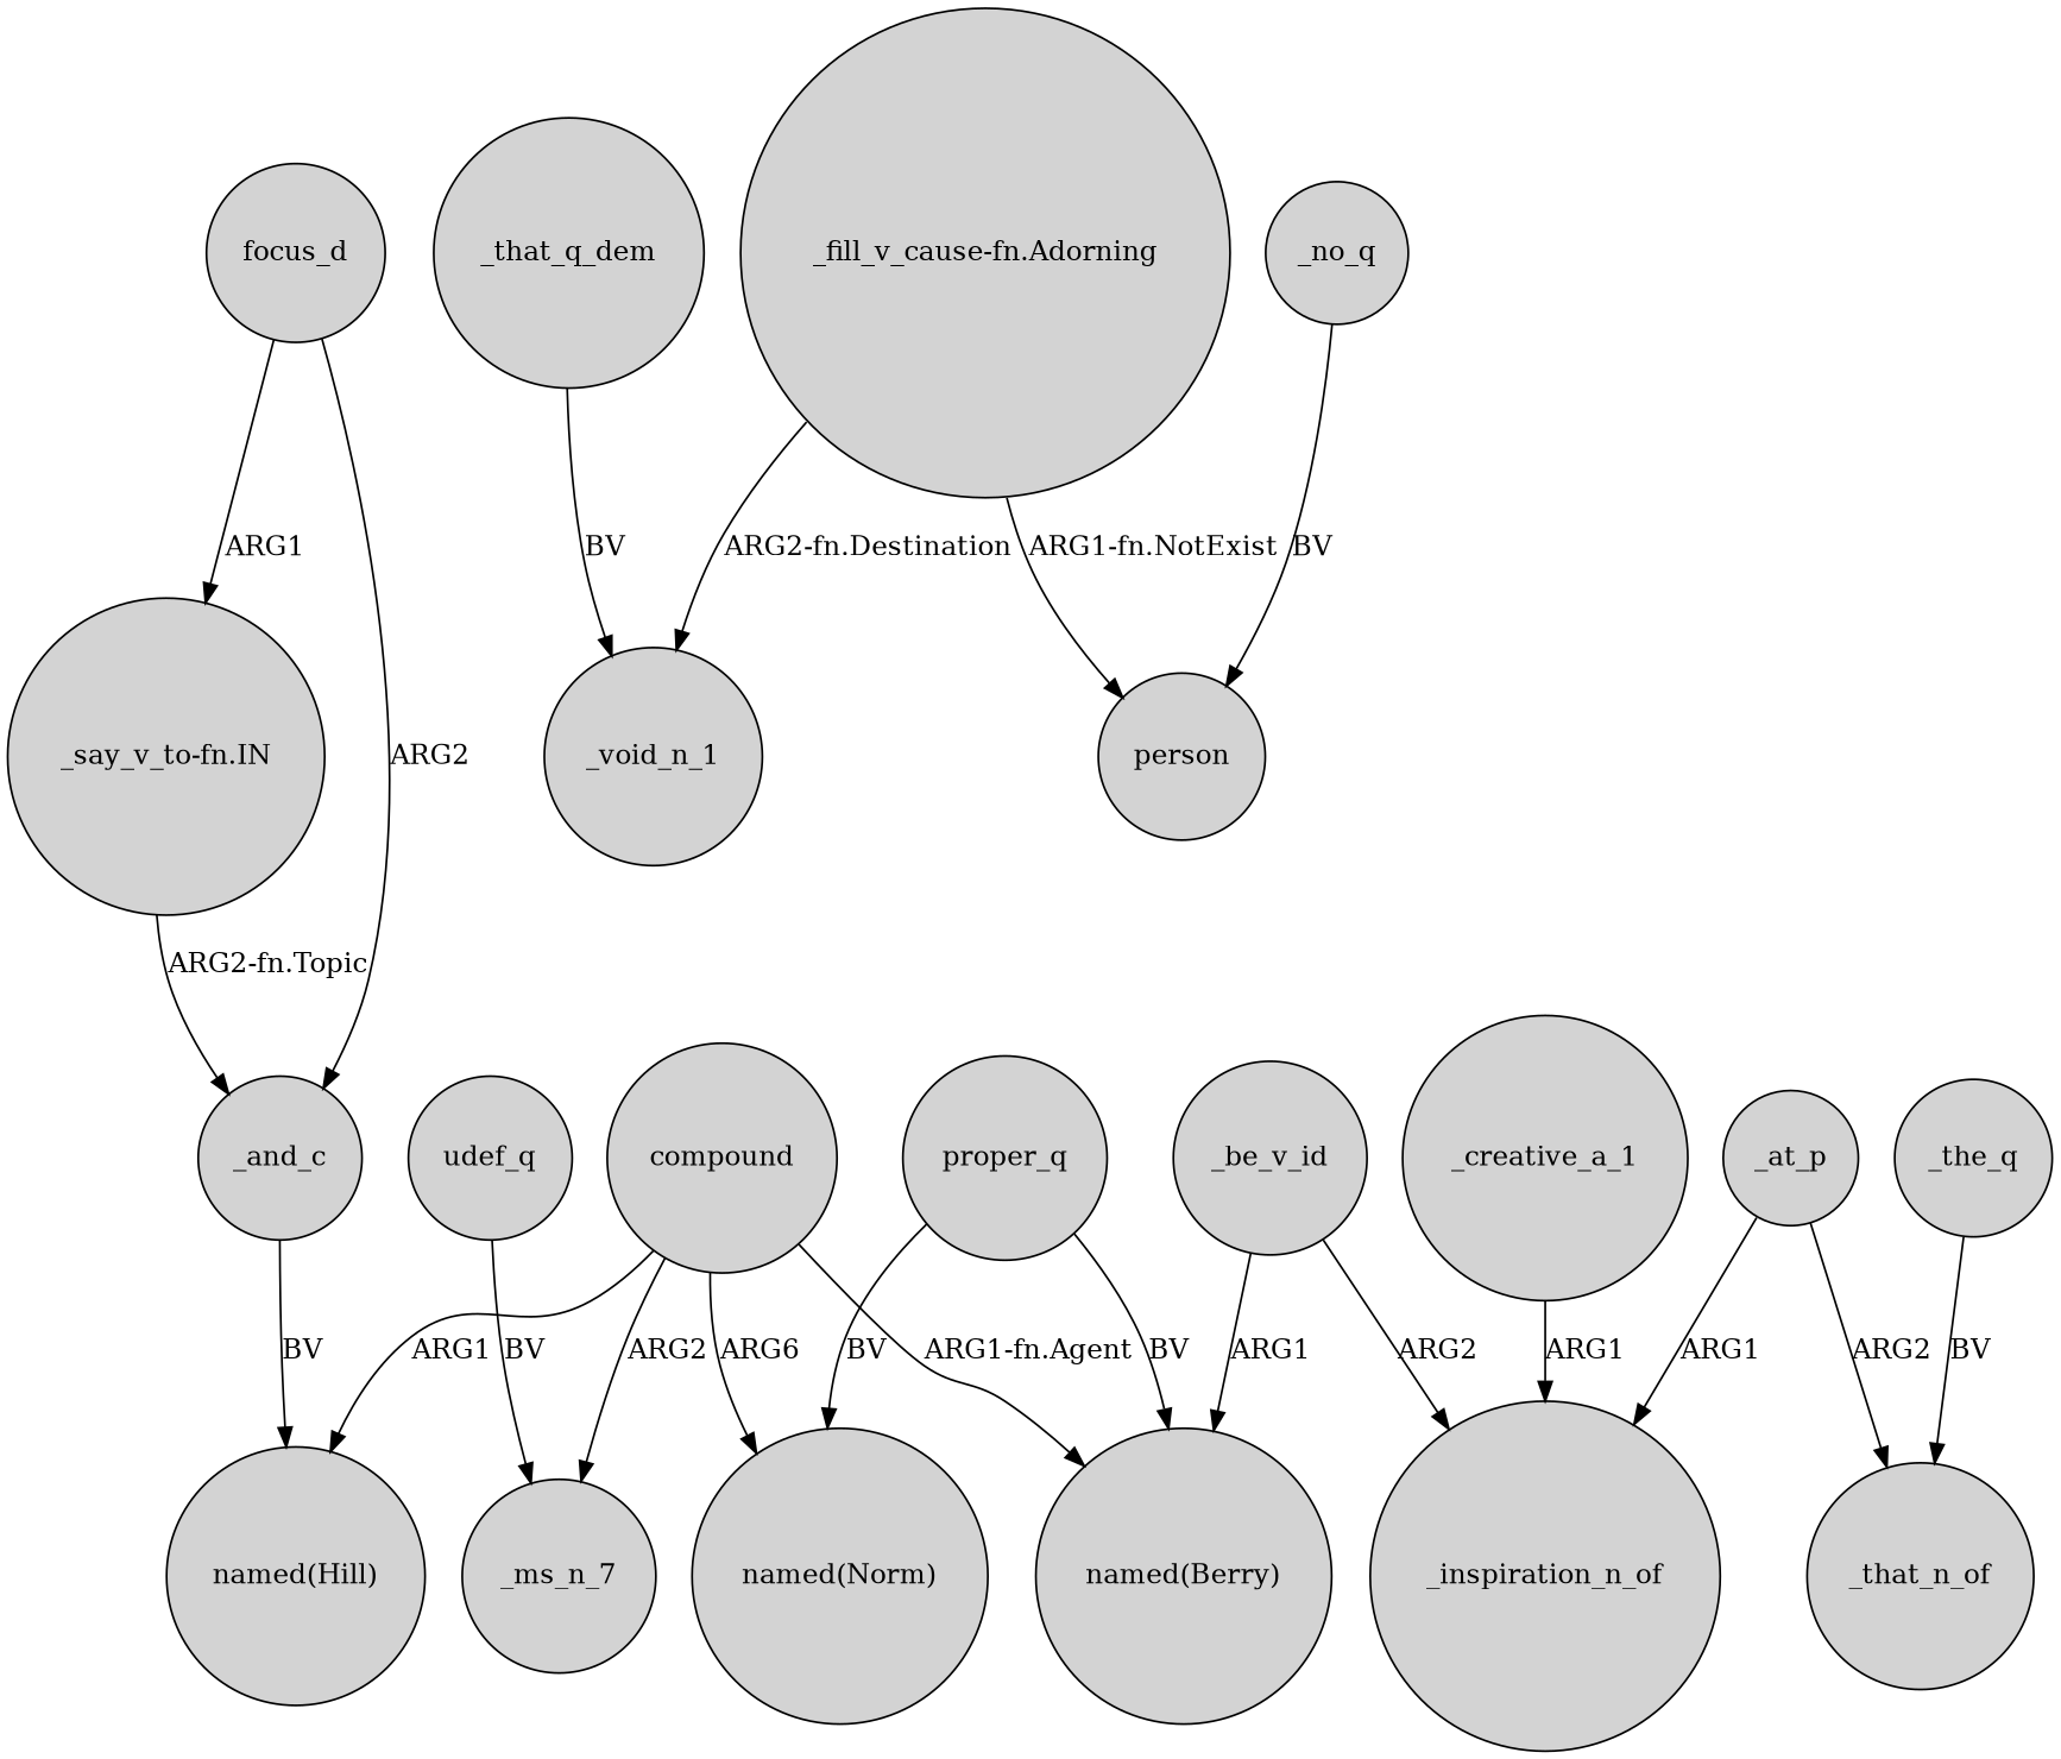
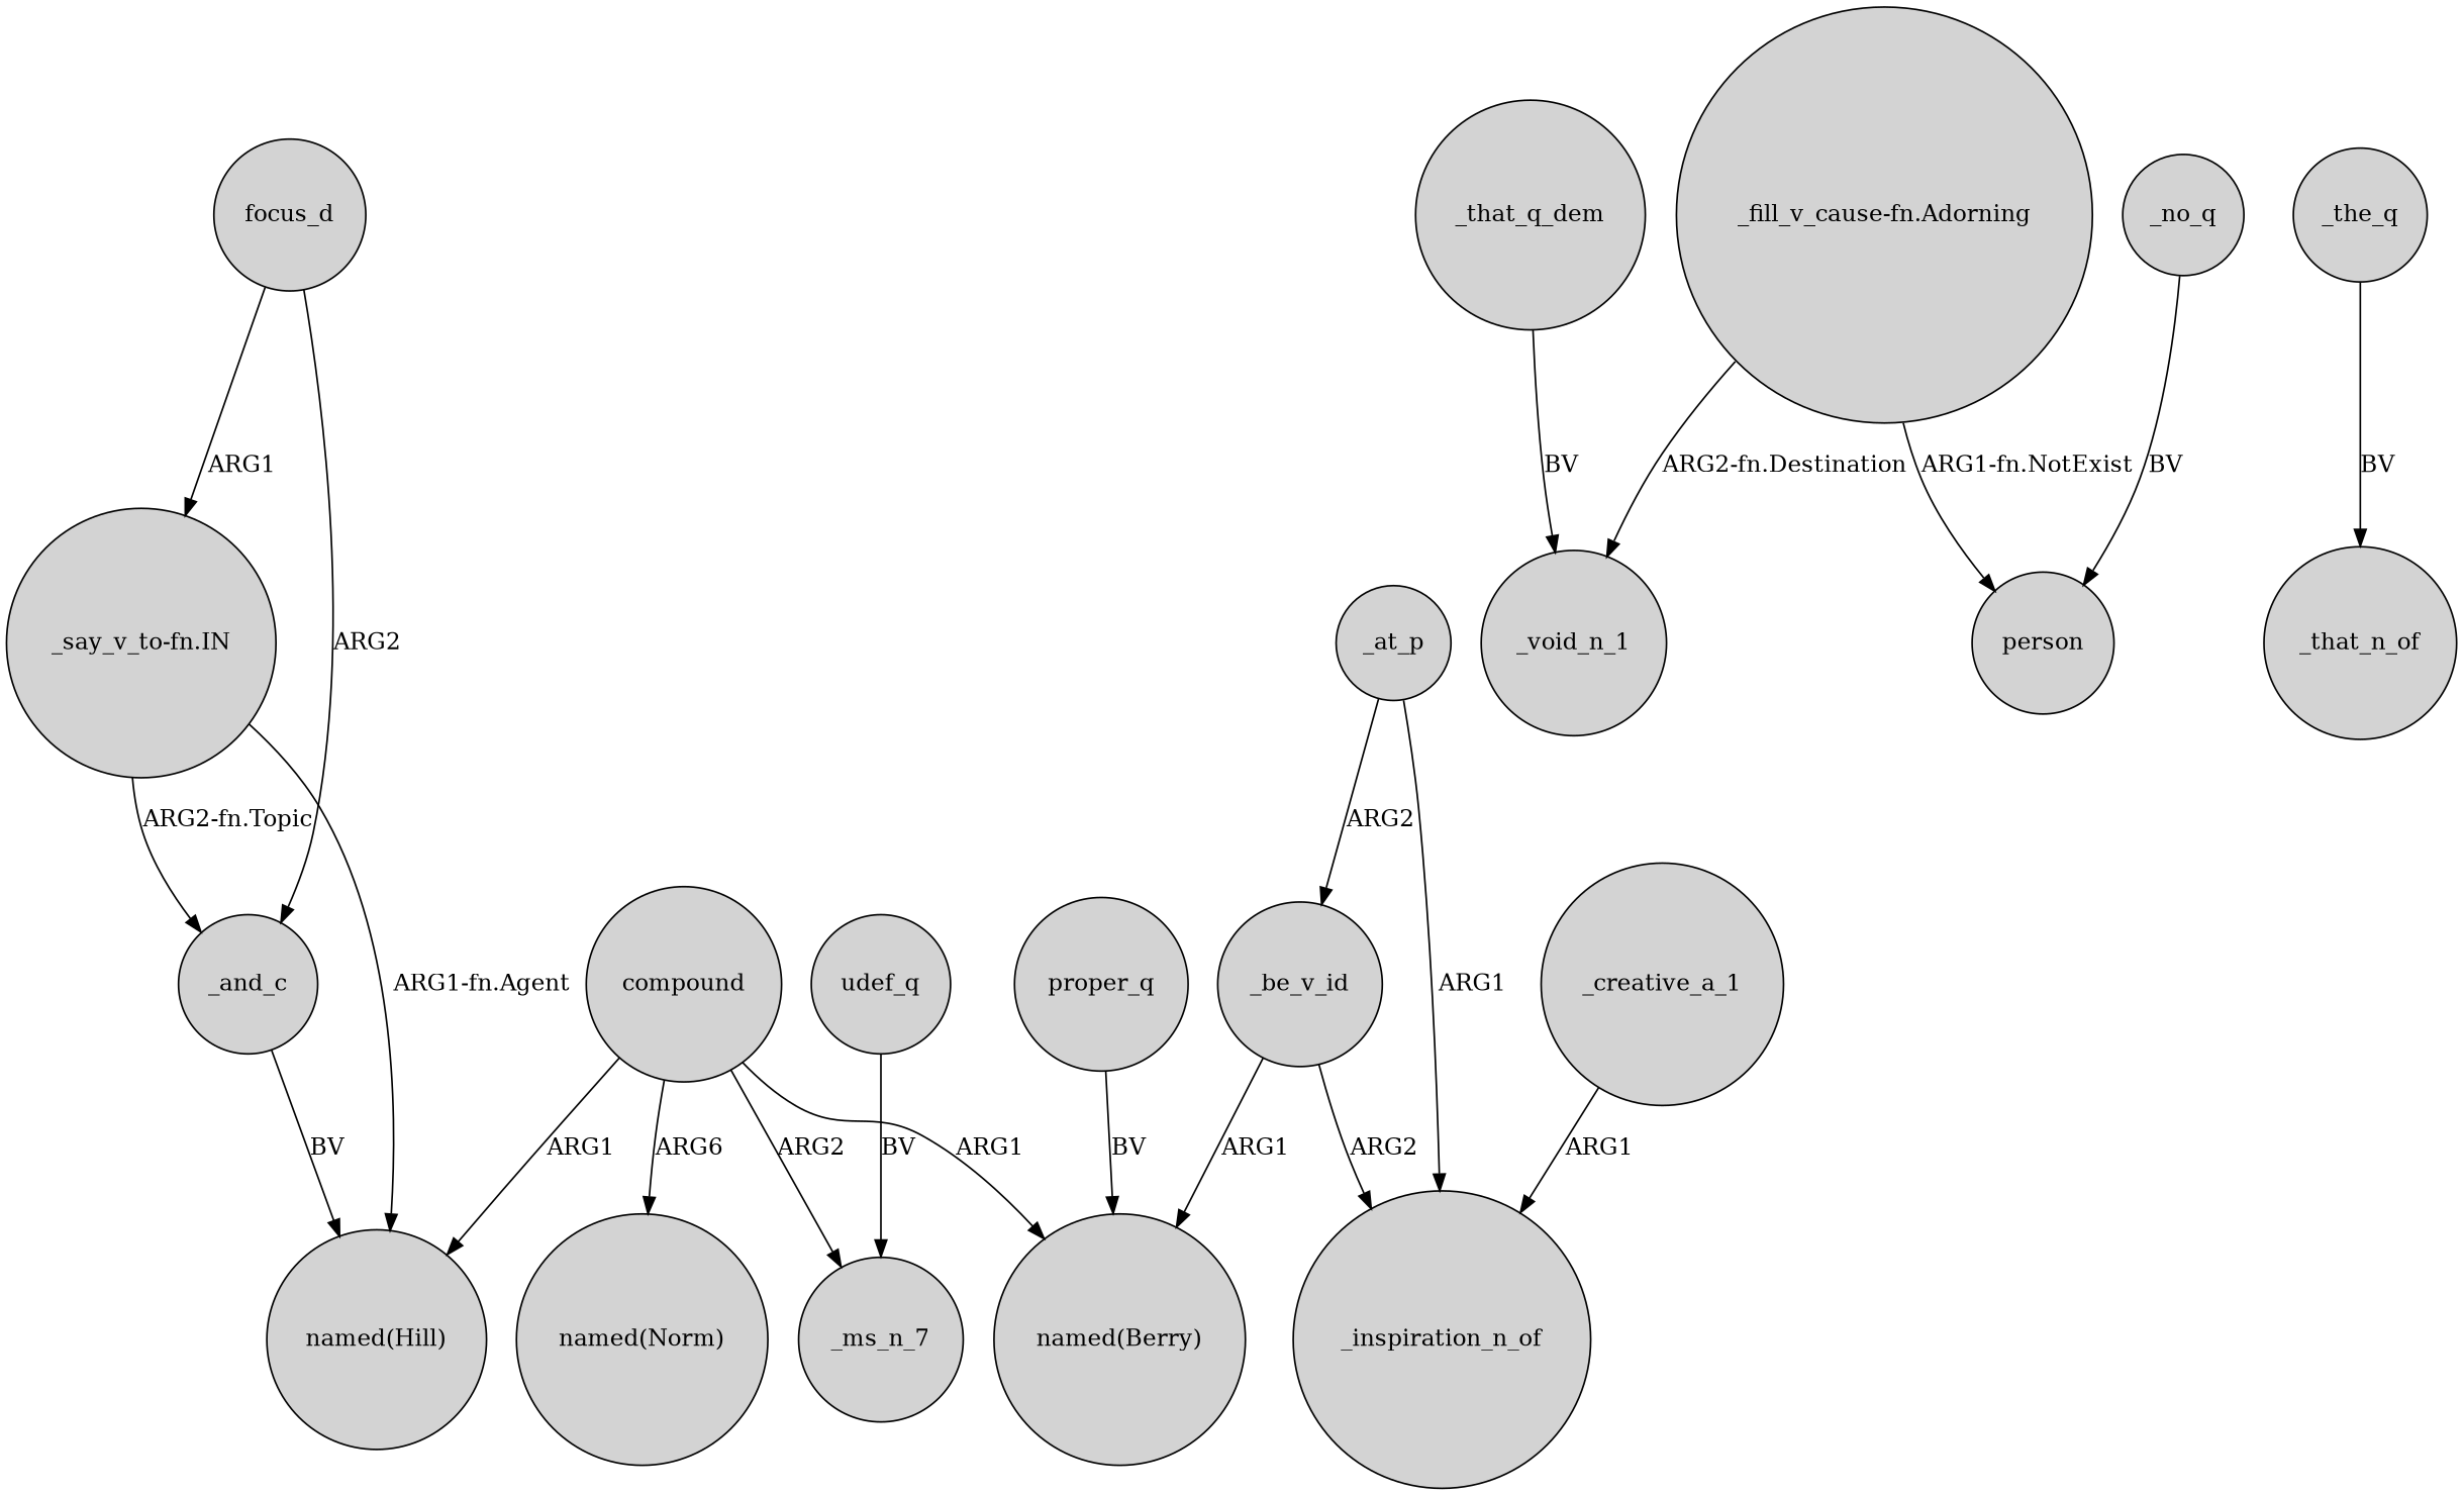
  digraph {
    node [shape=circle style=filled]
    "_say_v_to-fn.IN"
    "named(Hill)"
    _and_c
    compound
    "named(Berry)"
    "named(Norm)"
    n7 [label=_ms_n_7]
    _that_q_dem
    _void_n_1
    _creative_a_1
    _inspiration_n_of
    focus_d
    n13 [label=_that_n_of]
    _the_q
    proper_q
    udef_q
    "_fill_v_cause-fn.Adorning"
    person
    _be_v_id
    _at_p
    _no_q
+   "_say_v_to-fn.IN" -> "named(Hill)" [label="ARG1-fn.Agent"]
    "_say_v_to-fn.IN" -> _and_c [label="ARG2-fn.Topic"]
    _and_c -> "named(Hill)" [label=BV]
    compound -> "named(Hill)" [label=ARG1]
-   compound -> "named(Berry)" [label="ARG1-fn.Agent"]
+   compound -> "named(Berry)" [label=ARG1]
    compound -> "named(Norm)" [label=ARG6]
    compound -> n7 [label=ARG2]
    _that_q_dem -> _void_n_1 [label=BV]
    _creative_a_1 -> _inspiration_n_of [label=ARG1]
    focus_d -> "_say_v_to-fn.IN" [label=ARG1]
    focus_d -> _and_c [label=ARG2]
    _the_q -> n13 [label=BV]
    proper_q -> "named(Berry)" [label=BV]
-   proper_q -> "named(Norm)" [label=BV]
    udef_q -> n7 [label=BV]
    "_fill_v_cause-fn.Adorning" -> _void_n_1 [label="ARG2-fn.Destination"]
    "_fill_v_cause-fn.Adorning" -> person [label="ARG1-fn.NotExist"]
    _be_v_id -> "named(Berry)" [label=ARG1]
    _be_v_id -> _inspiration_n_of [label=ARG2]
    _at_p -> _inspiration_n_of [label=ARG1]
-   _at_p -> n13 [label=ARG2]
+   _at_p -> _be_v_id [label=ARG2]
    _no_q -> person [label=BV]
  }
